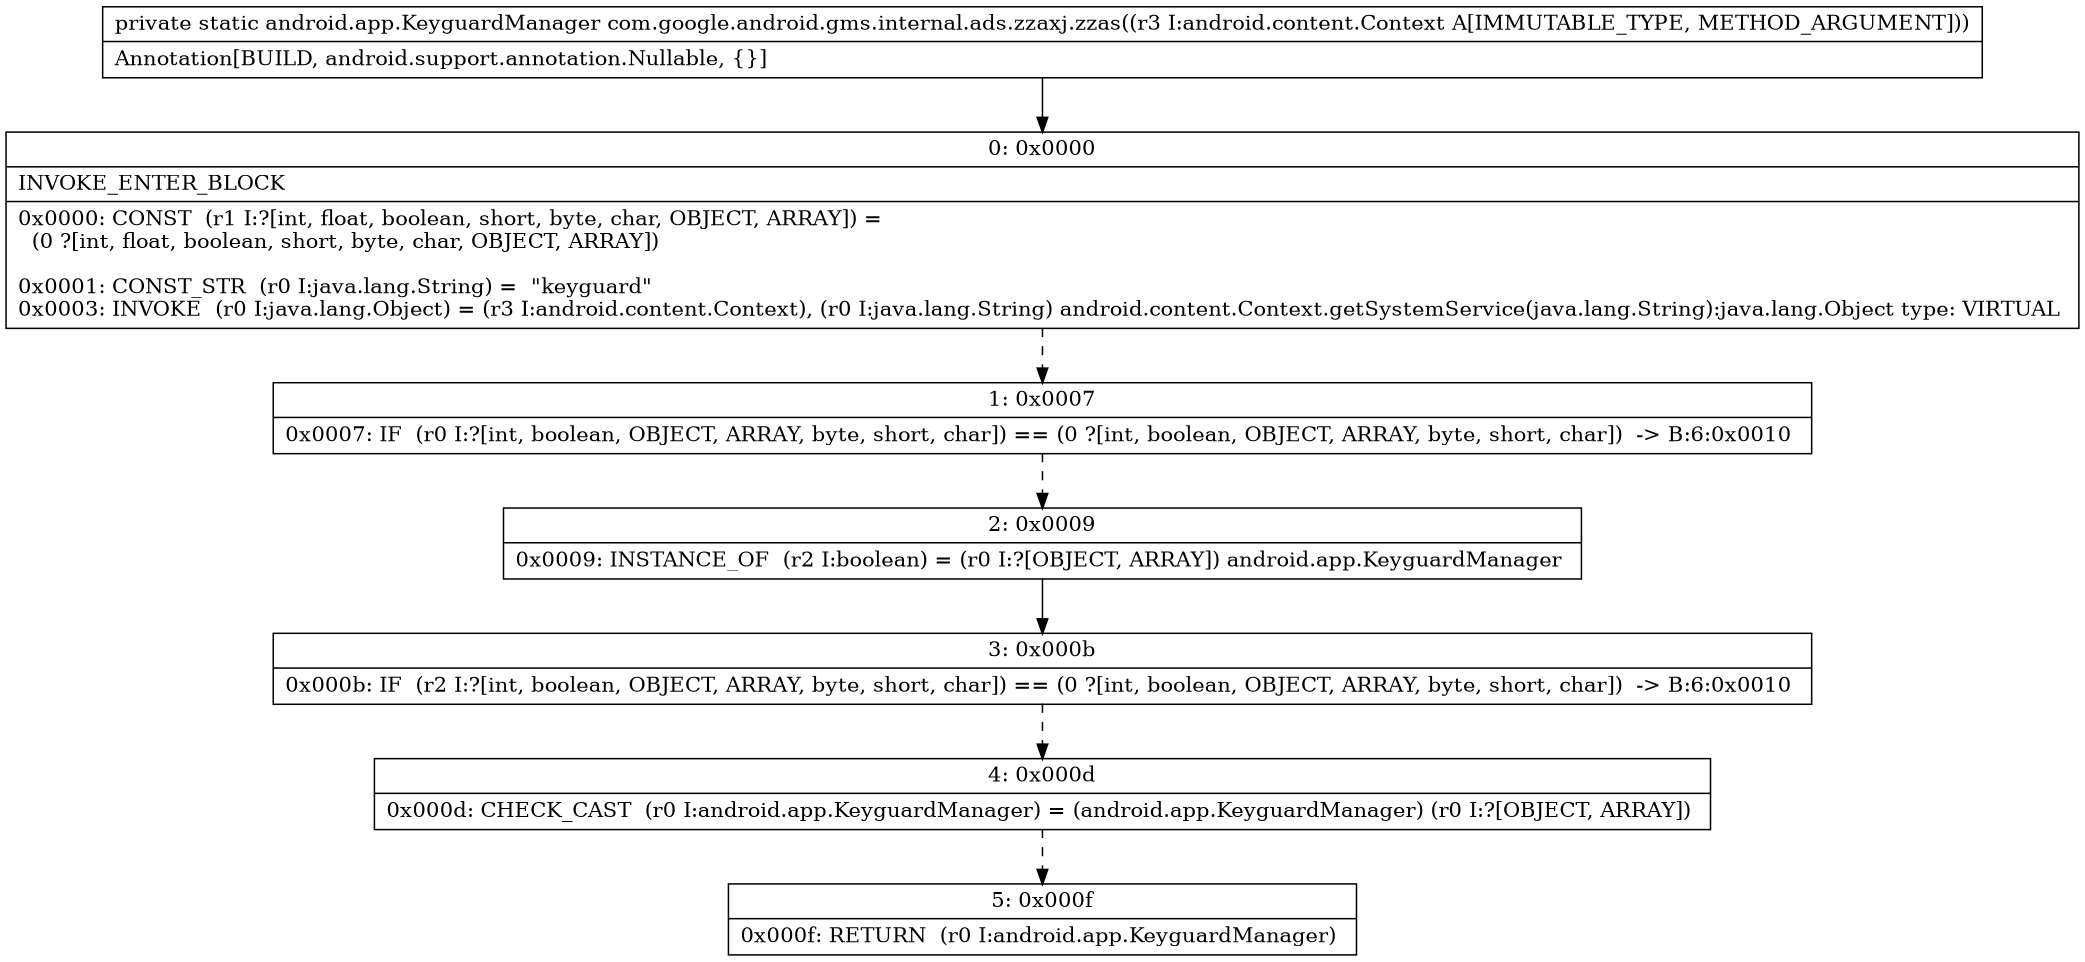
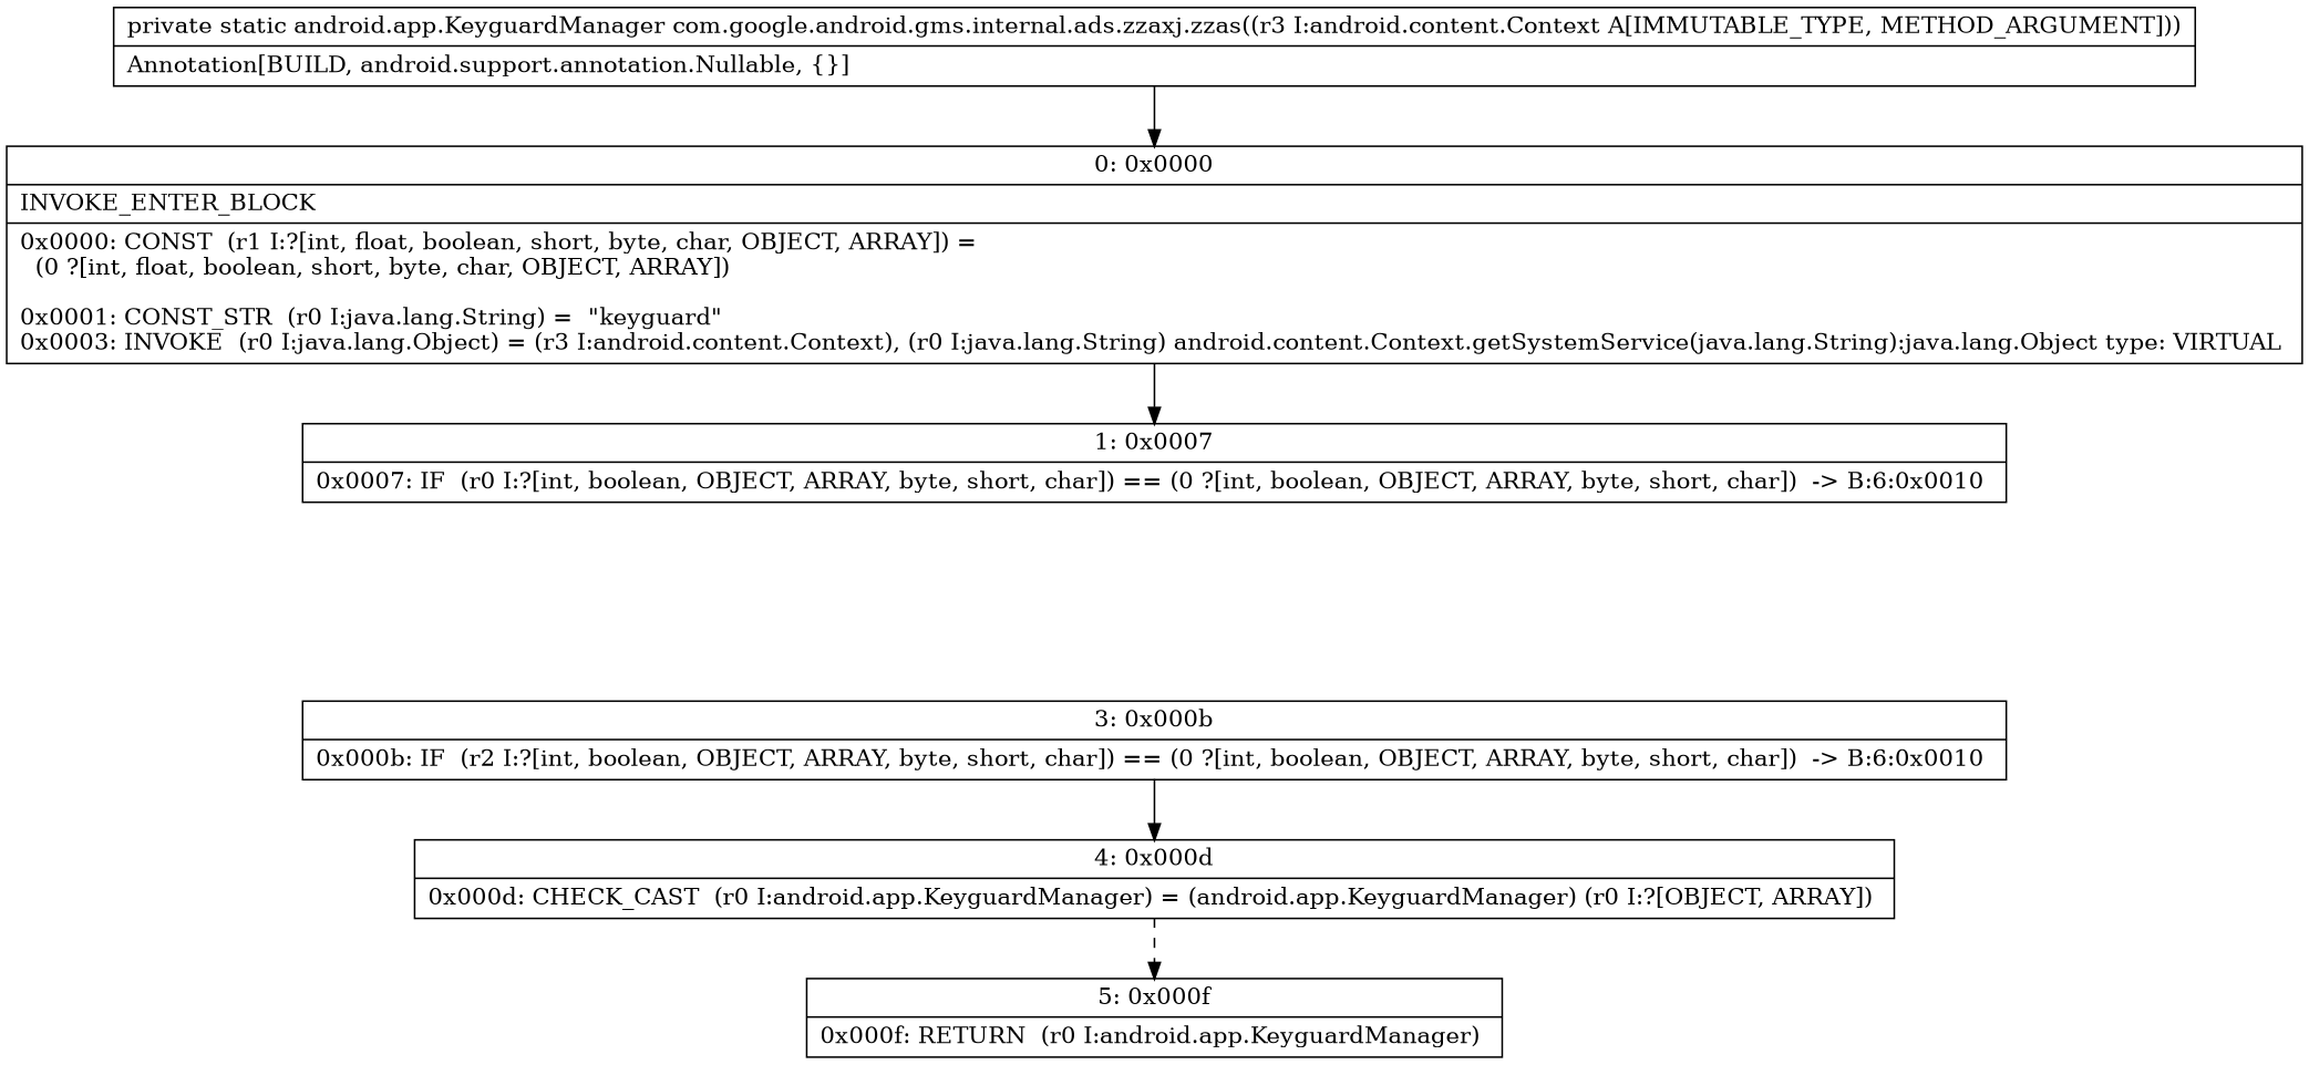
  digraph {
    node [shape=record]
    n1 [label="{0\:\ 0x0000|INVOKE_ENTER_BLOCK\l|0x0000: CONST  (r1 I:?[int, float, boolean, short, byte, char, OBJECT, ARRAY]) = \l  (0 ?[int, float, boolean, short, byte, char, OBJECT, ARRAY])\l \l0x0001: CONST_STR  (r0 I:java.lang.String) =  \"keyguard\" \l0x0003: INVOKE  (r0 I:java.lang.Object) = (r3 I:android.content.Context), (r0 I:java.lang.String) android.content.Context.getSystemService(java.lang.String):java.lang.Object type: VIRTUAL \l}"]
    n2 [label="{1\:\ 0x0007|0x0007: IF  (r0 I:?[int, boolean, OBJECT, ARRAY, byte, short, char]) == (0 ?[int, boolean, OBJECT, ARRAY, byte, short, char])  \-\> B:6:0x0010 \l}"]
-   n3 [label="{2\:\ 0x0009|0x0009: INSTANCE_OF  (r2 I:boolean) = (r0 I:?[OBJECT, ARRAY]) android.app.KeyguardManager \l}"]
    n4 [label="{3\:\ 0x000b|0x000b: IF  (r2 I:?[int, boolean, OBJECT, ARRAY, byte, short, char]) == (0 ?[int, boolean, OBJECT, ARRAY, byte, short, char])  \-\> B:6:0x0010 \l}"]
    n5 [label="{4\:\ 0x000d|0x000d: CHECK_CAST  (r0 I:android.app.KeyguardManager) = (android.app.KeyguardManager) (r0 I:?[OBJECT, ARRAY]) \l}"]
    n6 [label="{5\:\ 0x000f|0x000f: RETURN  (r0 I:android.app.KeyguardManager) \l}"]
    n7 [label="{private static android.app.KeyguardManager com.google.android.gms.internal.ads.zzaxj.zzas((r3 I:android.content.Context A[IMMUTABLE_TYPE, METHOD_ARGUMENT]))  | Annotation[BUILD, android.support.annotation.Nullable, \{\}]\l}"]
-   n1 -> n2 [style=dashed]
-   n2 -> n3 [style=dashed]
-   n3 -> n4
-   n4 -> n5 [style=dashed]
+   n1 -> n2
+   n4 -> n5 [style=solid]
    n5 -> n6 [style=dashed]
    n7 -> n1
  }
